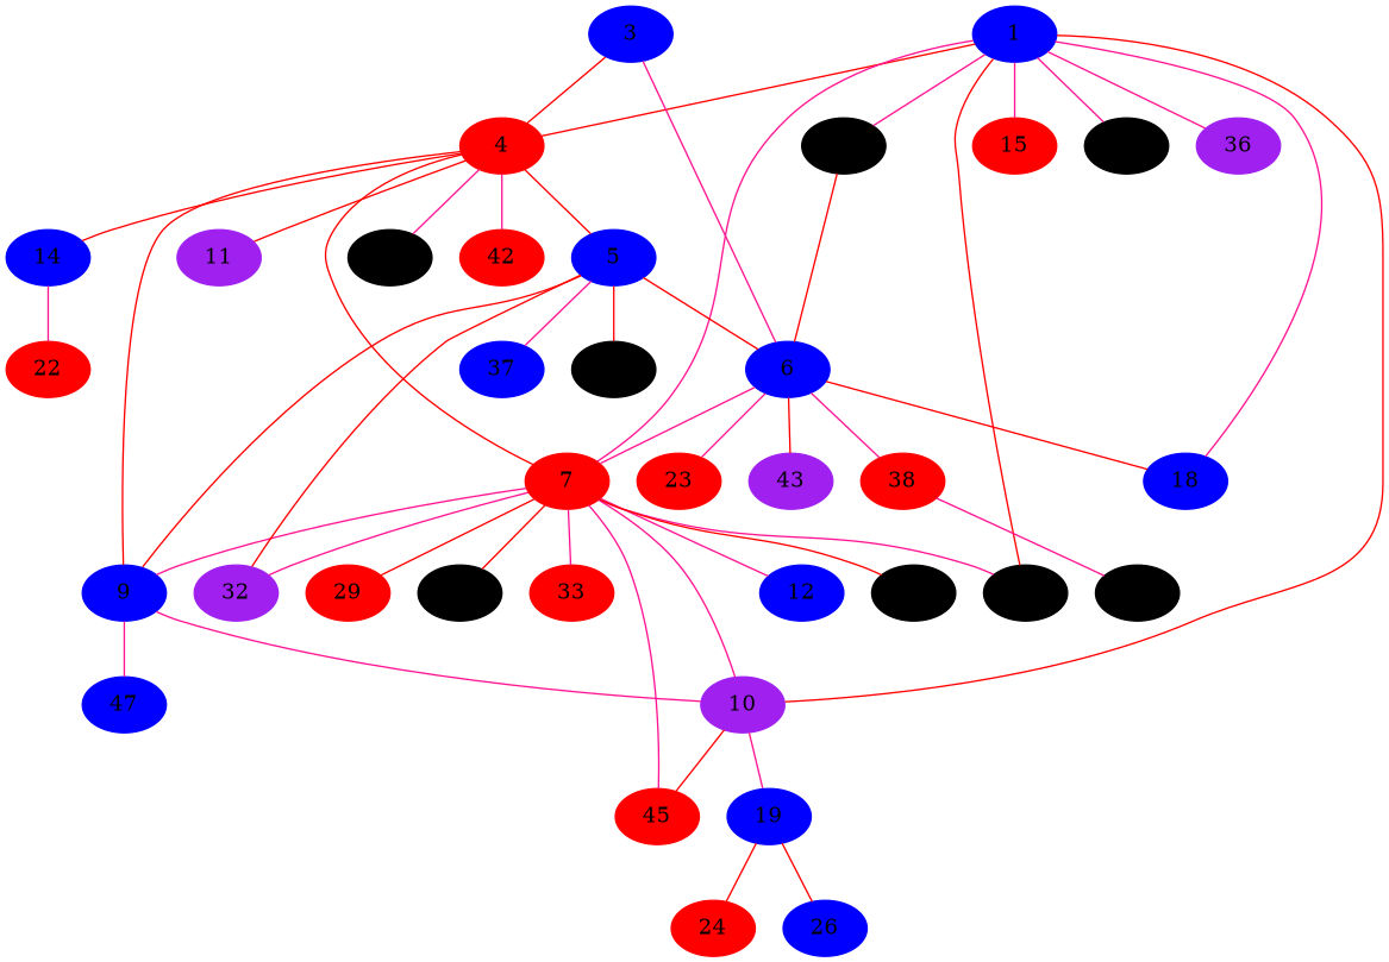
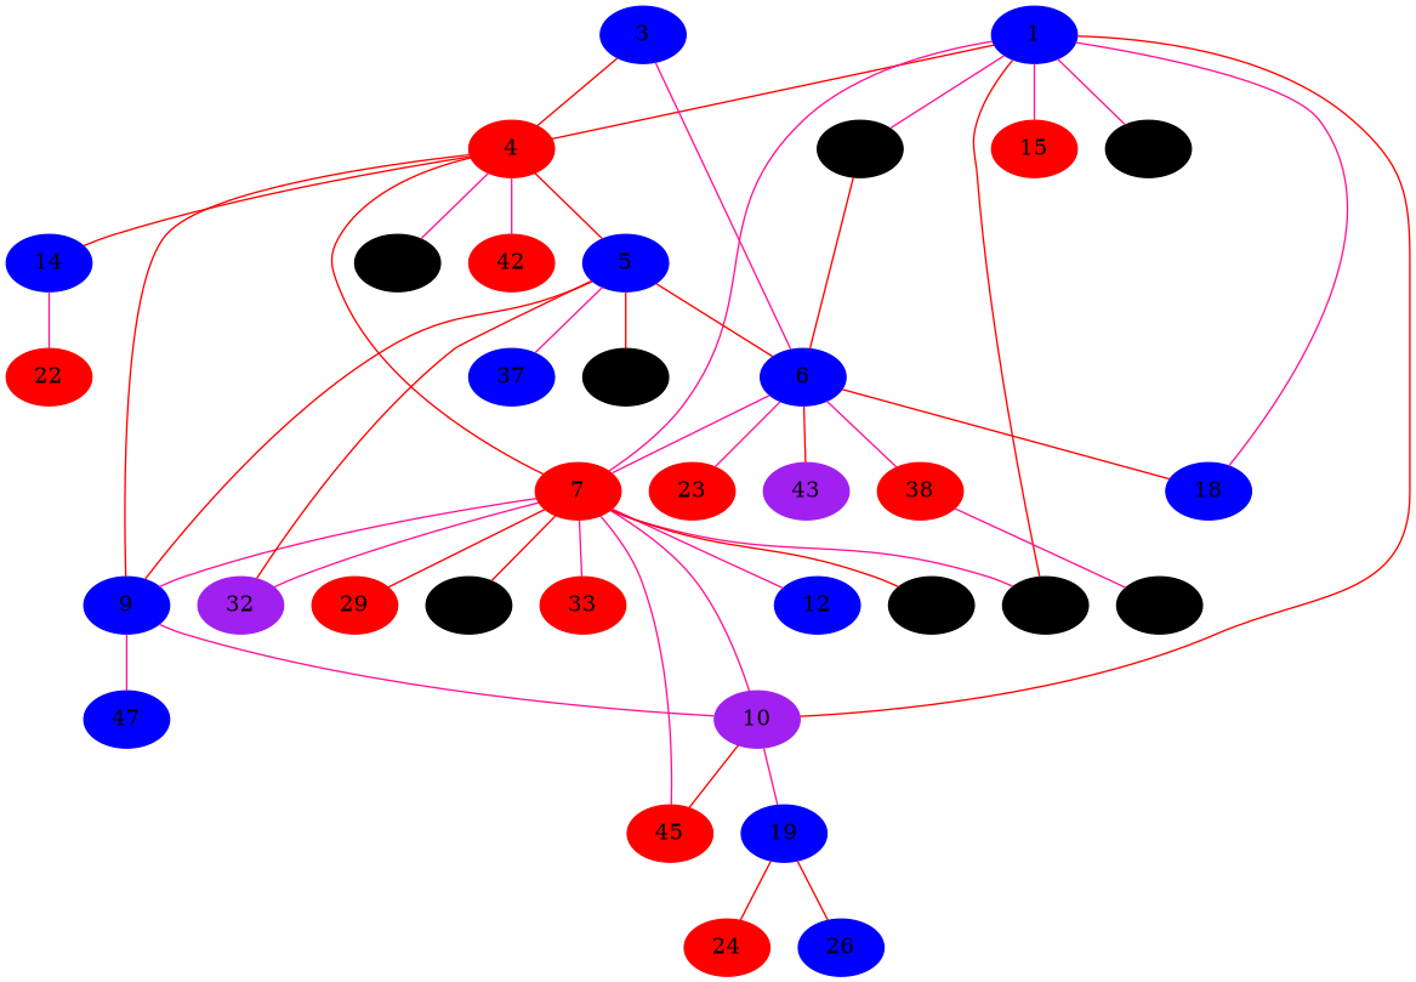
  graph {
    fontname="DejaVu Serif"
    node [color=blue fontname="DejaVu Serif" style=filled]
    edge [color=deeppink fontname="DejaVu Serif"]
    1 [super="+40"]
    2 [color=black]
    4 [color=red super="+30"]
    7 [color=red super="+21"]
    10 [color=purple super="+34"]
    15 [color=red]
    18
    27 [color=black]
-   36 [color=purple]
    48 [color=black]
    6 [super="+20"]
    5 [super="+46"]
    9 [super="+13"]
-   11 [color=purple]
    14
    28 [color=black]
    42 [color=red]
    32 [color=purple super="+49"]
    12
    17 [color=black]
    29 [color=red]
    31 [color=black]
    33 [color=red]
    45 [color=red]
    19 [super="+25"]
    23 [color=red]
    38 [color=red super="+44"]
    43 [color=purple]
    3 [super="+16"]
    37
    41 [color=black]
    47
    22 [color=red super="+35"]
    39 [color=black]
    24 [color=red]
    26
    1 -- 2
    1 -- 4 [color=red]
    1 -- 7
    1 -- 10 [color=red]
    1 -- 15
    1 -- 18
    1 -- 27
-   1 -- 36
    1 -- 48 [color=red]
    2 -- 6 [color=red]
    4 -- 7 [color=red]
    4 -- 5 [color=red weight=3]
    4 -- 9 [color=red]
-   4 -- 11 [color=red]
    4 -- 14 [color=red]
    4 -- 28
    4 -- 42
    7 -- 10
    7 -- 48
    7 -- 9
    7 -- 32
    7 -- 12
    7 -- 17 [color=red]
    7 -- 29 [color=red]
    7 -- 31 [color=red]
    7 -- 33
    7 -- 45
    10 -- 45 [color=red]
    10 -- 19
    6 -- 7
    6 -- 18 [color=red]
    6 -- 23
    6 -- 38
    6 -- 43 [color=red]
    5 -- 6 [color=red]
    5 -- 9 [color=red]
    5 -- 32 [color=red]
    5 -- 37
    5 -- 41 [color=red]
    9 -- 10
    9 -- 47
    14 -- 22
    19 -- 24 [color=red]
    19 -- 26 [color=red]
    38 -- 39
    3 -- 4 [color=red]
    3 -- 6
  }
